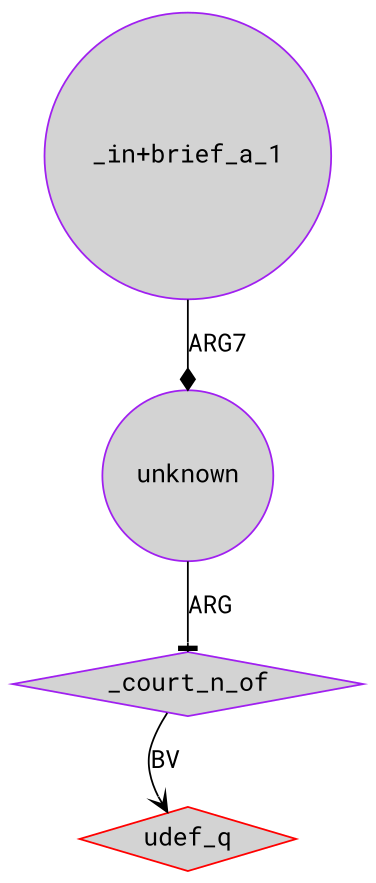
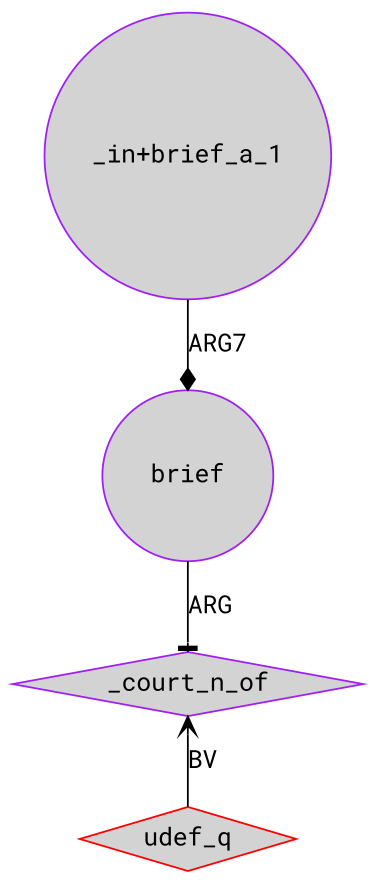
  digraph {
    fontname="Roboto Mono"
    node [color=purple fillcolor=lightgrey fontname="Roboto Mono" shape=diamond style=filled]
    edge [fontname="Roboto Mono"]
    _court_n_of
-   unknown [shape=circle]
+   unknown [shape=circle label=brief]
    "_in+brief_a_1" [shape=circle]
    udef_q [color=red]
    unknown -> _court_n_of [arrowhead=tee label=ARG]
    "_in+brief_a_1" -> unknown [arrowhead=diamond label=ARG7]
-   _court_n_of -> udef_q [arrowhead=vee label=BV]
+   udef_q -> _court_n_of [arrowhead=vee label=BV]
  }
